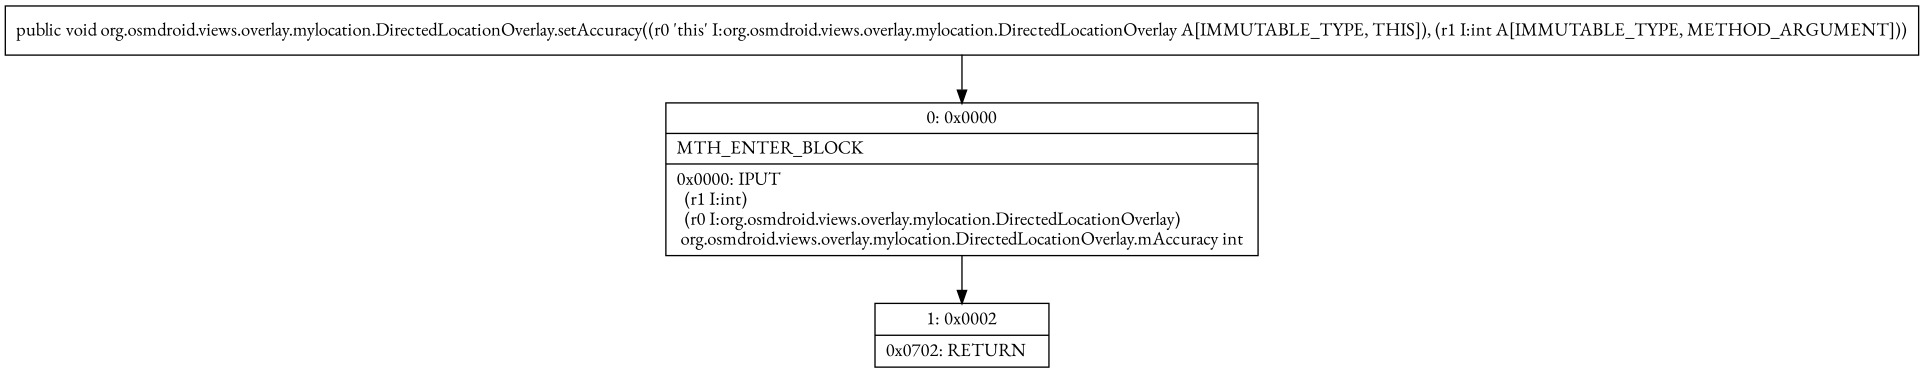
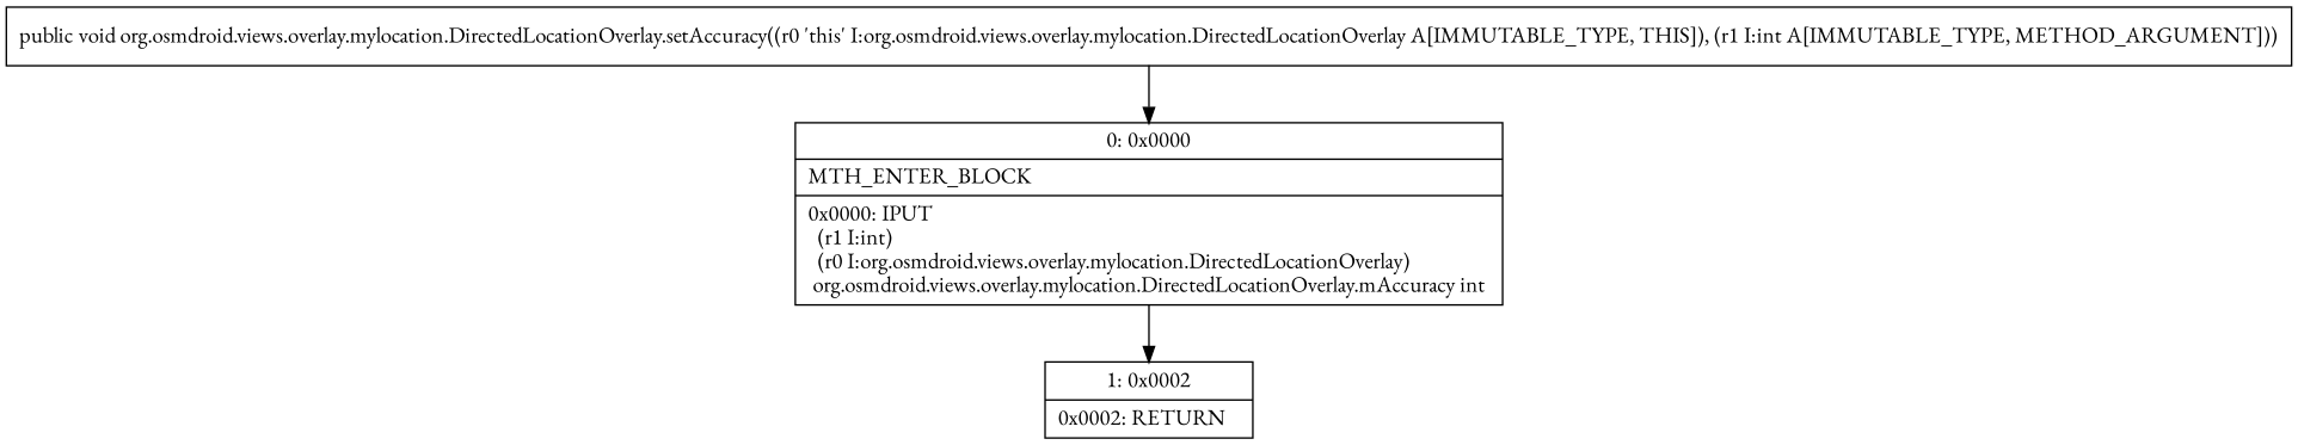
  digraph {
    fontname="EB Garamond"
    node [shape=record fontname="EB Garamond"]
    edge [fontname="EB Garamond"]
    n1 [label="{0\:\ 0x0000|MTH_ENTER_BLOCK\l|0x0000: IPUT  \l  (r1 I:int)\l  (r0 I:org.osmdroid.views.overlay.mylocation.DirectedLocationOverlay)\l org.osmdroid.views.overlay.mylocation.DirectedLocationOverlay.mAccuracy int \l}"]
-   n2 [label="{1\:\ 0x0002|0x0702: RETURN   \l}"]
+   n2 [label="{1\:\ 0x0002|0x0002: RETURN   \l}"]
    n3 [label="{public void org.osmdroid.views.overlay.mylocation.DirectedLocationOverlay.setAccuracy((r0 'this' I:org.osmdroid.views.overlay.mylocation.DirectedLocationOverlay A[IMMUTABLE_TYPE, THIS]), (r1 I:int A[IMMUTABLE_TYPE, METHOD_ARGUMENT])) }"]
    n1 -> n2
    n3 -> n1
  }
